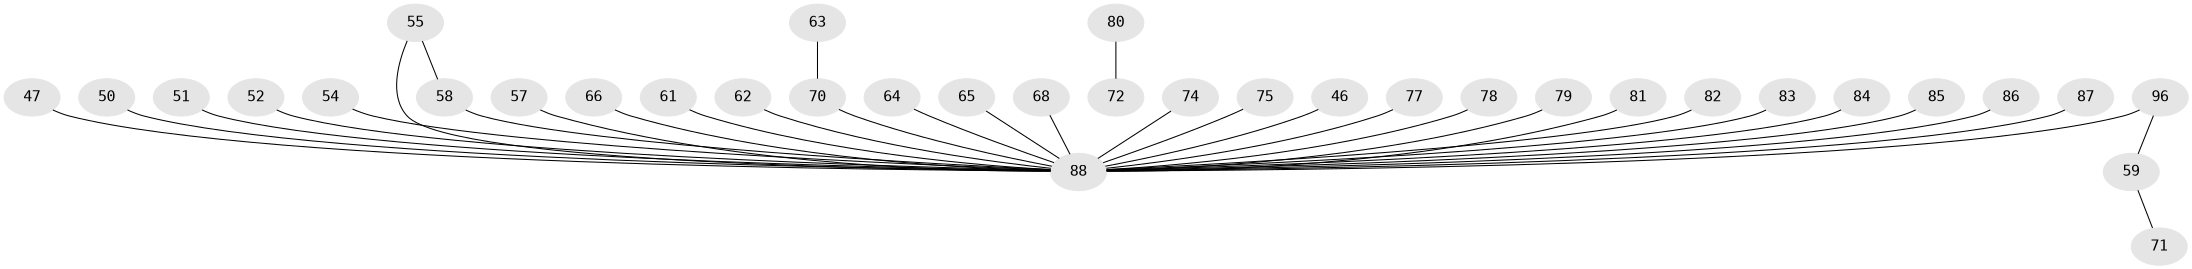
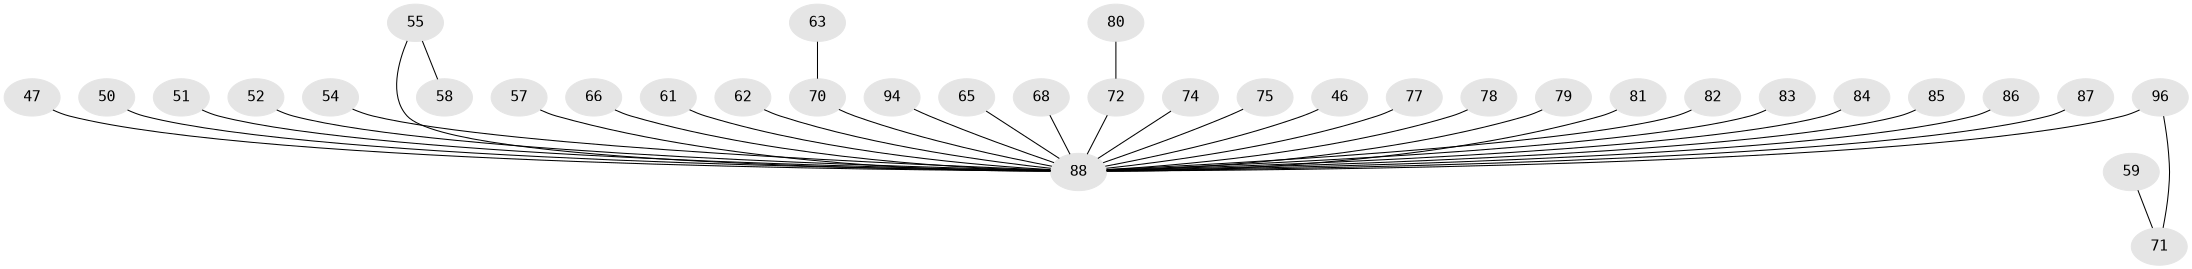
  graph {
    fontname="DejaVu Sans Mono"
    node [color=gray90 fontname="DejaVu Sans Mono" style=filled]
    edge [fontname="DejaVu Sans Mono"]
    88 [super="+37+66+69+38+39+53+73"]
    47
    50
    51
    52
    54
    55
    58
    n9 [label=96 super="+46"]
    59
    71
    57
    n13 [label=66]
    61
    62
    63
    70
-   64
+   64 [label=94]
    65
    68
    72
    74
    75
    n24 [label=46]
    77
    78
    79
    80
    81
    82
    83
    84
    85
    86
    87
    47 -- 88
    50 -- 88
    51 -- 88
    52 -- 88
    54 -- 88
    55 -- 88
    55 -- 58
    n9 -- 88
-   n9 -- 59
+   n9 -- 71
    59 -- 71
    57 -- 88
    n13 -- 88
    61 -- 88
    62 -- 88
    63 -- 70
    70 -- 88
    64 -- 88
    65 -- 88
    68 -- 88
-   58 -- 88
+   72 -- 88
    74 -- 88
    75 -- 88
    n24 -- 88
    77 -- 88
    78 -- 88
    79 -- 88
    80 -- 72
    81 -- 88
    82 -- 88
    83 -- 88
    84 -- 88
    85 -- 88
    86 -- 88
    87 -- 88
  }
